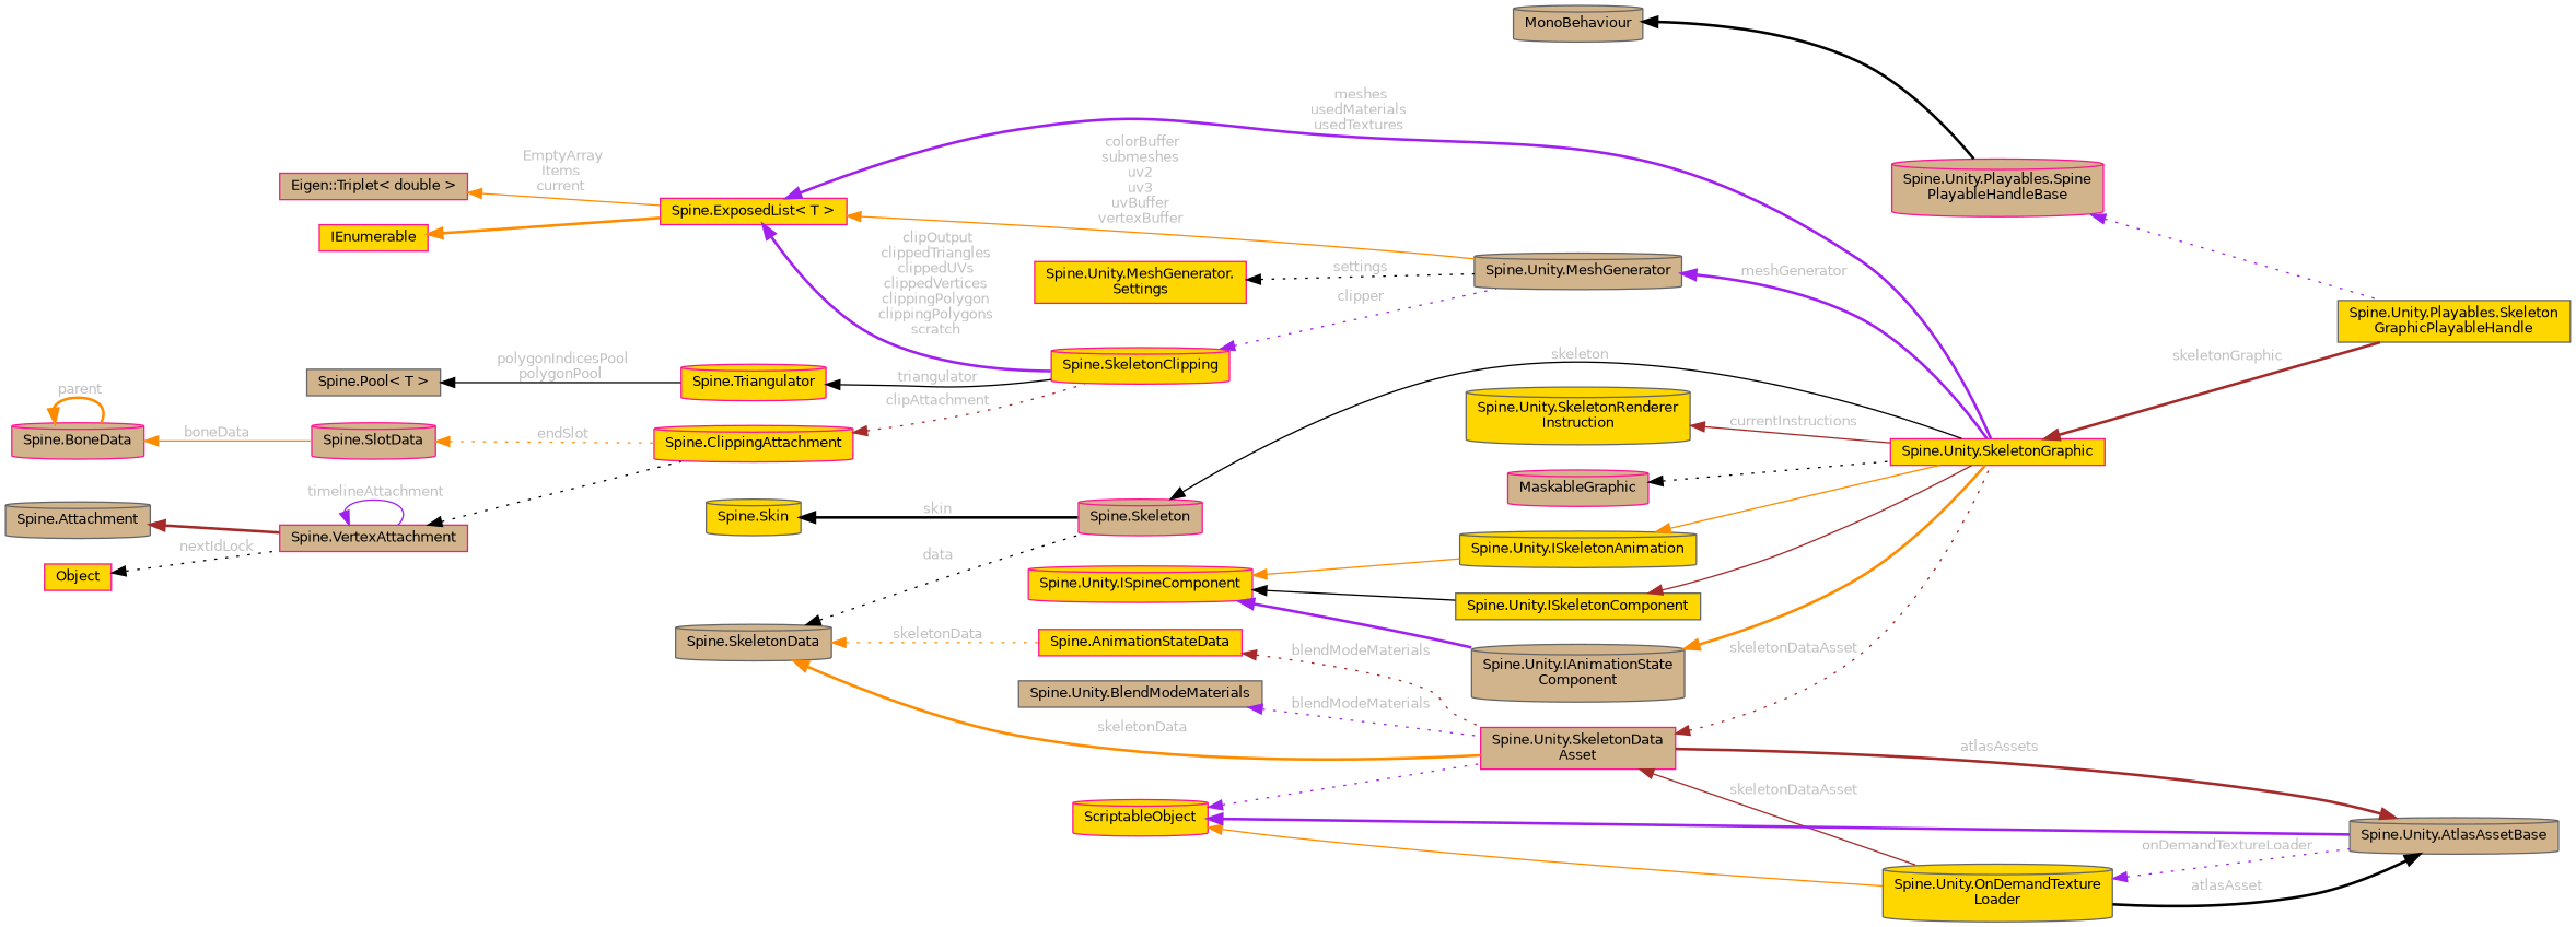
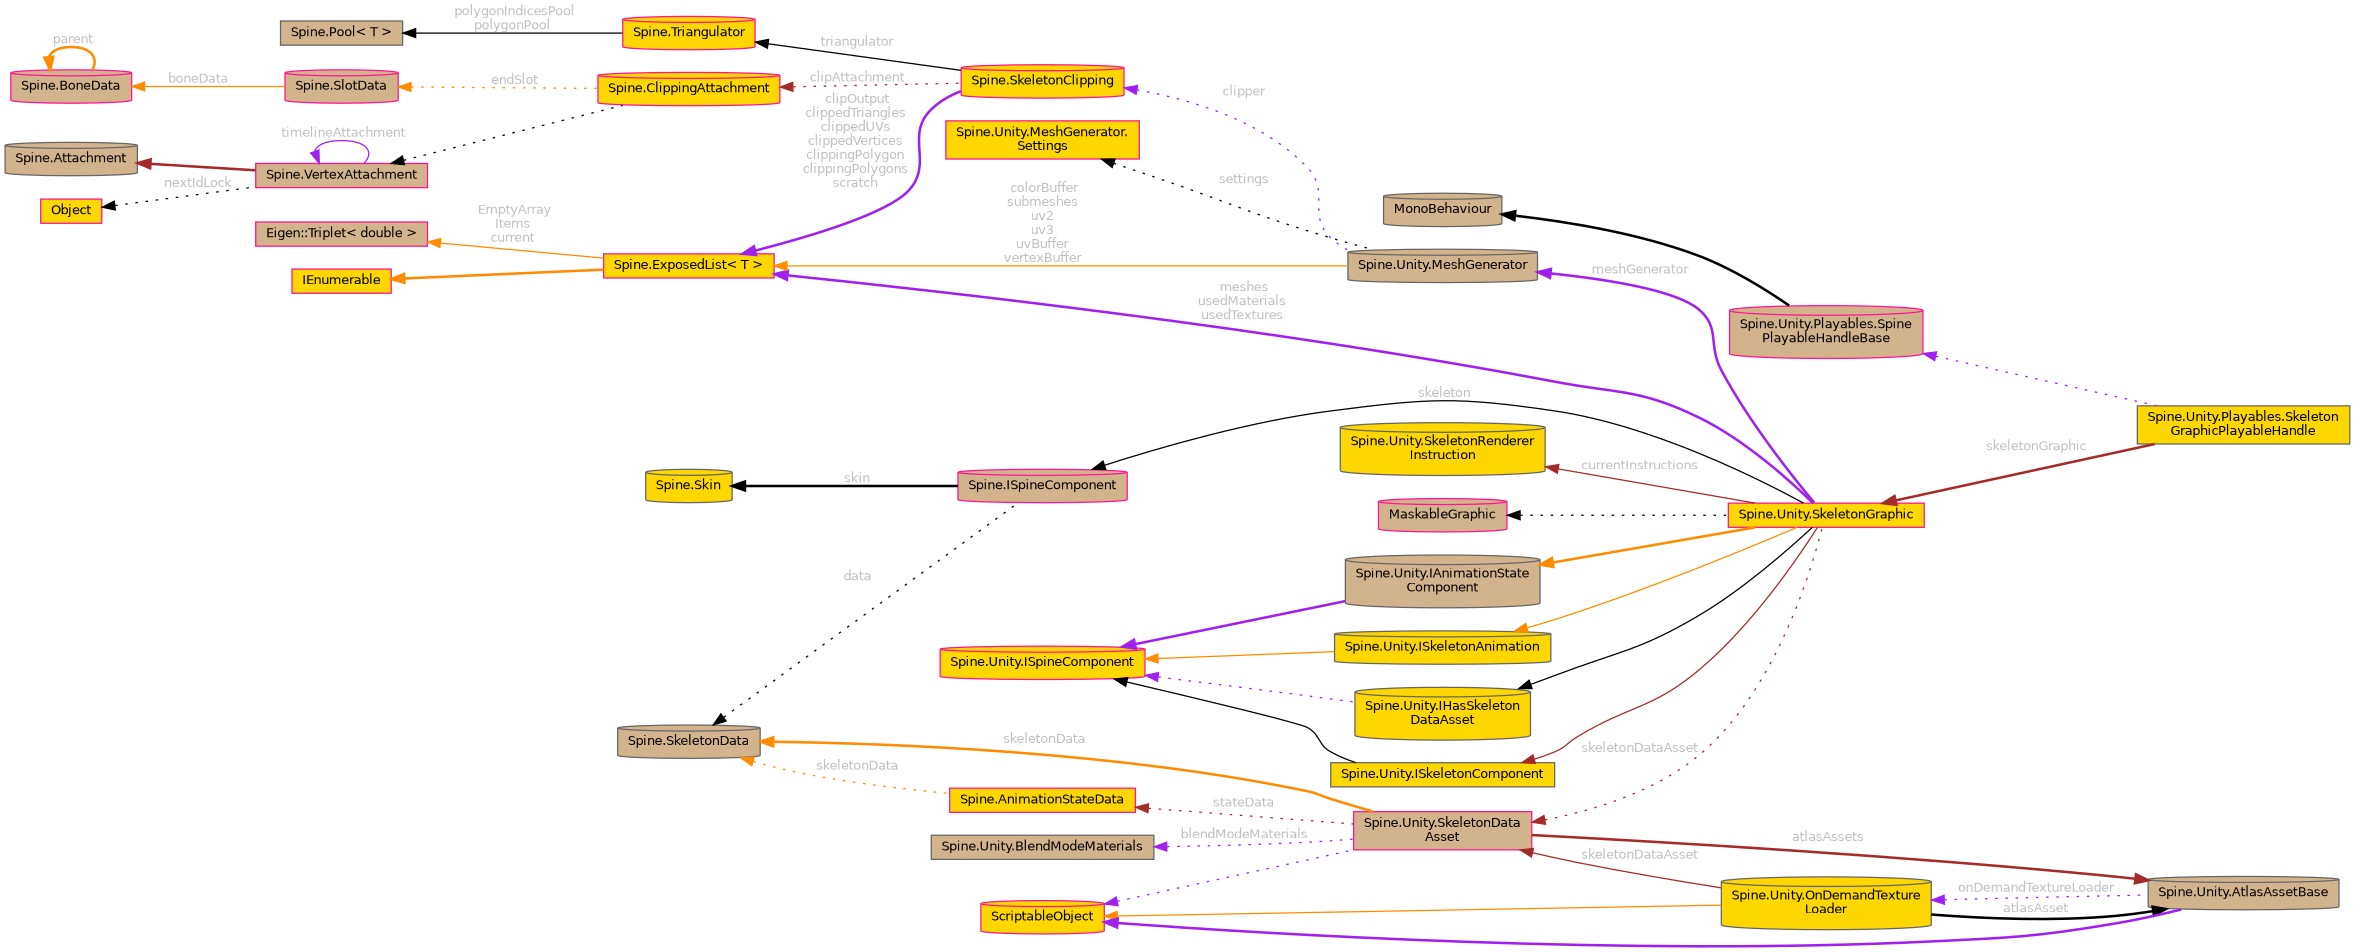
  digraph {
    rankdir=LR
    node [color=deeppink fillcolor=gold fontname=Helvetica fontsize=10 shape=cylinder style=filled]
    edge [color=black dir=back fontname=Helvetica fontsize=10 labelfontname=Helvetica labelfontsize=10 style=dotted fontcolor=grey]
    n1 [color=gray40 fontcolor=black height=0.2 label="Spine.Unity.Playables.Skeleton\lGraphicPlayableHandle" shape=box width=0.4]
    n2 [fillcolor=tan height=0.2 label="Spine.Unity.Playables.Spine\lPlayableHandleBase" width=0.4]
    n3 [color=gray40 fillcolor=tan height=0.2 label=MonoBehaviour width=0.4]
    n4 [height=0.2 label="Spine.Unity.SkeletonGraphic" shape=box width=0.4]
    n5 [fillcolor=tan height=0.2 label=MaskableGraphic width=0.4]
    n6 [color=gray40 height=0.2 label="Spine.Unity.ISkeletonComponent" shape=box width=0.4]
    n7 [height=0.2 label="Spine.Unity.ISpineComponent" width=0.4]
    n8 [color=gray40 fillcolor=tan height=0.2 label="Spine.Unity.IAnimationState\lComponent" width=0.4]
    n9 [color=gray40 height=0.2 label="Spine.Unity.ISkeletonAnimation" width=0.4]
+   n10 [color=gray40 height=0.2 label="Spine.Unity.IHasSkeleton\lDataAsset" width=0.4]
    n11 [fillcolor=tan height=0.2 label="Spine.Unity.SkeletonData\lAsset" shape=box width=0.4]
    n12 [color=gray40 height=0.2 label="Spine.Unity.OnDemandTexture\lLoader" width=0.4]
    n13 [color=gray40 fillcolor=tan height=0.2 label="Spine.Unity.AtlasAssetBase" width=0.4]
    n14 [height=0.2 label=ScriptableObject width=0.4]
    n15 [color=gray40 fillcolor=tan height=0.2 label="Spine.Unity.BlendModeMaterials" shape=box width=0.4]
    n16 [color=gray40 fillcolor=tan height=0.2 label="Spine.SkeletonData" width=0.4]
    n17 [height=0.2 label="Spine.AnimationStateData" shape=box width=0.4]
-   n18 [fillcolor=tan height=0.2 label="Spine.Skeleton" width=0.4]
+   n18 [fillcolor=tan height=0.2 label="Spine.ISpineComponent" width=0.4]
    n19 [color=gray40 height=0.2 label="Spine.Skin" width=0.4]
    n20 [color=gray40 fillcolor=tan height=0.2 label="Spine.Unity.MeshGenerator" width=0.4]
    n21 [height=0.2 label="Spine.Unity.MeshGenerator.\lSettings" shape=box width=0.4]
    n22 [height=0.2 label="Spine.ExposedList\< T \>" shape=box width=0.4]
    n23 [height=0.2 label="Spine.SkeletonClipping" width=0.4]
    n24 [height=0.2 label="Spine.Triangulator" width=0.4]
    n25 [height=0.2 label=IEnumerable shape=box width=0.4]
    n26 [fillcolor=tan height=0.2 label="Eigen::Triplet\< double \>" shape=box width=0.4]
    n27 [color=gray40 fillcolor=tan height=0.2 label="Spine.Pool\< T \>" shape=box width=0.4]
    n28 [height=0.2 label="Spine.ClippingAttachment" width=0.4]
    n29 [fillcolor=tan height=0.2 label="Spine.VertexAttachment" shape=box width=0.4]
    n30 [color=gray40 fillcolor=tan height=0.2 label="Spine.Attachment" width=0.4]
    n31 [height=0.2 label=Object shape=box width=0.4]
    n32 [fillcolor=tan height=0.2 label="Spine.SlotData" width=0.4]
    n33 [fillcolor=tan height=0.2 label="Spine.BoneData" width=0.4]
    n34 [color=gray40 height=0.2 label="Spine.Unity.SkeletonRenderer\lInstruction" width=0.4]
    n2 -> n1 [color=purple fontcolor=""]
    n3 -> n2 [style=bold fontcolor=""]
    n4 -> n1 [color=brown label=" skeletonGraphic" style=bold]
    n5 -> n4 [fontcolor=""]
    n6 -> n4 [color=brown style=solid fontcolor=""]
    n7 -> n6 [style=solid fontcolor=""]
    n7 -> n8 [color=purple style=bold fontcolor=""]
    n7 -> n9 [color=darkorange style=solid fontcolor=""]
+   n7 -> n10 [color=purple fontcolor=""]
    n8 -> n4 [color=darkorange style=bold fontcolor=""]
    n9 -> n4 [color=darkorange style=solid fontcolor=""]
+   n10 -> n4 [style=solid fontcolor=""]
    n11 -> n4 [color=brown label=" skeletonDataAsset"]
    n11 -> n12 [color=brown label=" skeletonDataAsset" style=solid]
    n12 -> n13 [color=purple label=" onDemandTextureLoader"]
    n13 -> n11 [color=brown label=" atlasAssets" style=bold]
    n13 -> n12 [label=" atlasAsset" style=bold]
    n14 -> n11 [color=purple fontcolor=""]
    n14 -> n12 [color=darkorange style=solid fontcolor=""]
    n14 -> n13 [color=purple style=bold fontcolor=""]
    n15 -> n11 [color=purple label=" blendModeMaterials"]
    n16 -> n11 [color=darkorange label=" skeletonData" style=bold]
    n16 -> n17 [color=darkorange label=" skeletonData"]
    n16 -> n18 [label=" data"]
-   n17 -> n11 [color=brown label=" blendModeMaterials"]
+   n17 -> n11 [color=brown label=" stateData"]
    n18 -> n4 [label=" skeleton" style=solid]
    n19 -> n18 [label=" skin" style=bold]
    n20 -> n4 [color=purple label=" meshGenerator" style=bold]
    n21 -> n20 [label=" settings"]
    n22 -> n4 [color=purple label=" meshes\nusedMaterials\nusedTextures" style=bold]
    n22 -> n20 [color=darkorange label=" colorBuffer\nsubmeshes\nuv2\nuv3\nuvBuffer\nvertexBuffer" style=solid]
    n22 -> n23 [color=purple label=" clipOutput\nclippedTriangles\nclippedUVs\nclippedVertices\nclippingPolygon\nclippingPolygons\nscratch" style=bold]
    n23 -> n20 [color=purple label=" clipper"]
    n24 -> n23 [label=" triangulator" style=solid]
    n25 -> n22 [color=darkorange style=bold fontcolor=""]
    n26 -> n22 [color=darkorange label=" EmptyArray\nItems\ncurrent" style=solid]
    n27 -> n24 [label=" polygonIndicesPool\npolygonPool" style=solid]
    n28 -> n23 [color=brown label=" clipAttachment"]
    n29 -> n28 [fontcolor=""]
    n29 -> n29 [color=purple label=" timelineAttachment" style=solid]
    n30 -> n29 [color=brown style=bold fontcolor=""]
    n31 -> n29 [label=" nextIdLock"]
    n32 -> n28 [color=darkorange label=" endSlot"]
    n33 -> n32 [color=darkorange label=" boneData" style=solid]
    n33 -> n33 [color=darkorange label=" parent" style=bold]
    n34 -> n4 [color=brown label=" currentInstructions" style=solid]
  }
